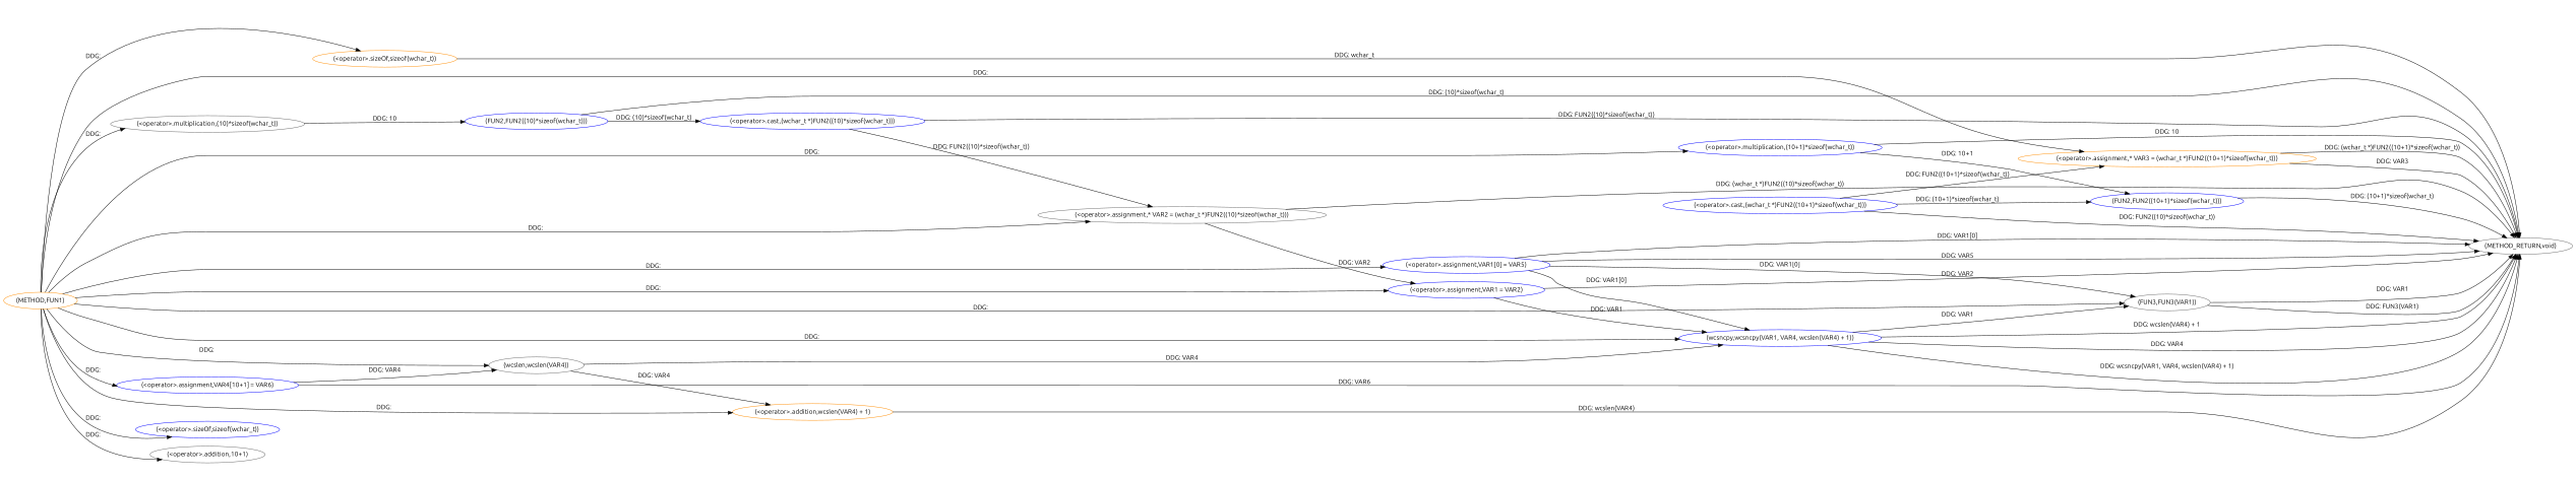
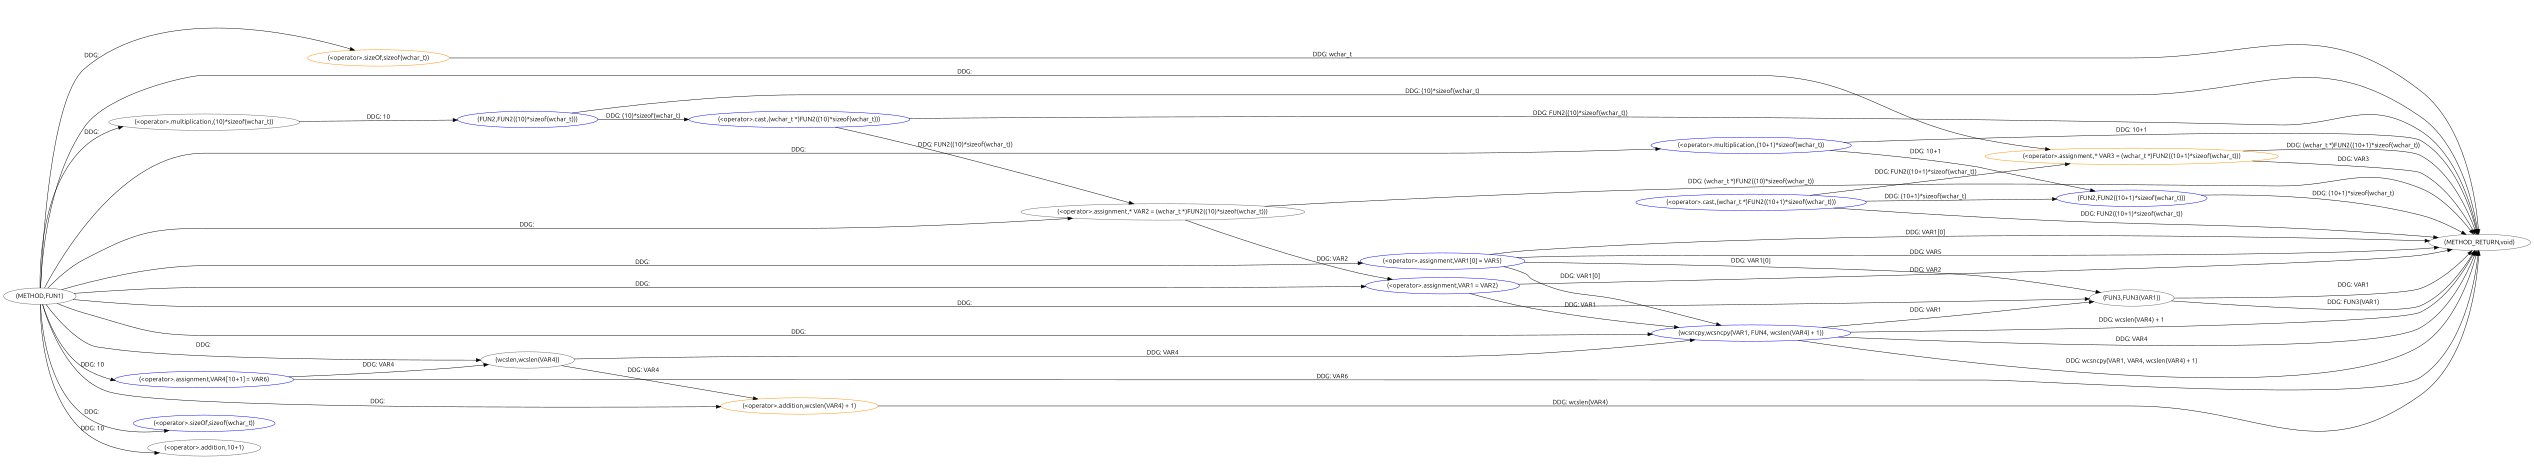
  digraph {
    fontname=Ubuntu
    rankdir=LR
    node [color=blue fontname=Ubuntu]
    edge [fontname=Ubuntu]
-   n1 [color=darkorange label="(METHOD,FUN1)"]
+   n1 [color=gray40 label="(METHOD,FUN1)"]
    n2 [color=gray40 label="(<operator>.assignment,* VAR2 = (wchar_t *)FUN2((10)*sizeof(wchar_t)))"]
    n3 [color=gray40 label="(<operator>.multiplication,(10)*sizeof(wchar_t))"]
    n4 [label="(<operator>.sizeOf,sizeof(wchar_t))"]
    n5 [color=darkorange label="(<operator>.assignment,* VAR3 = (wchar_t *)FUN2((10+1)*sizeof(wchar_t)))"]
    n6 [label="(<operator>.multiplication,(10+1)*sizeof(wchar_t))"]
    n7 [color=gray40 label="(<operator>.addition,10+1)"]
    n8 [color=darkorange label="(<operator>.sizeOf,sizeof(wchar_t))"]
    n9 [label="(<operator>.assignment,VAR1 = VAR2)"]
    n10 [label="(<operator>.assignment,VAR1[0] = VAR5)"]
    n11 [label="(<operator>.assignment,VAR4[10+1] = VAR6)"]
-   n12 [label="(wcsncpy,wcsncpy(VAR1, VAR4, wcslen(VAR4) + 1))"]
+   n12 [label="(wcsncpy,wcsncpy(VAR1, FUN4, wcslen(VAR4) + 1))"]
    n13 [color=darkorange label="(<operator>.addition,wcslen(VAR4) + 1)"]
    n14 [color=gray40 label="(wcslen,wcslen(VAR4))"]
    n15 [color=gray40 label="(FUN3,FUN3(VAR1))"]
    n16 [color=gray40 label="(METHOD_RETURN,void)"]
    n17 [label="(FUN2,FUN2((10)*sizeof(wchar_t)))"]
    n18 [label="(FUN2,FUN2((10+1)*sizeof(wchar_t)))"]
    n19 [label="(<operator>.cast,(wchar_t *)FUN2((10)*sizeof(wchar_t)))"]
    n20 [label="(<operator>.cast,(wchar_t *)FUN2((10+1)*sizeof(wchar_t)))"]
    n1 -> n2 [label="DDG: "]
    n1 -> n3 [label="DDG: "]
    n1 -> n4 [label="DDG: "]
    n1 -> n5 [label="DDG: "]
    n1 -> n6 [label="DDG: "]
-   n1 -> n7 [label="DDG: "]
+   n1 -> n7 [label="DDG: 10"]
    n1 -> n8 [label="DDG: "]
    n1 -> n9 [label="DDG: "]
    n1 -> n10 [label="DDG: "]
-   n1 -> n11 [label="DDG: "]
+   n1 -> n11 [label="DDG: 10"]
    n1 -> n12 [label="DDG: "]
    n1 -> n13 [label="DDG: "]
    n1 -> n14 [label="DDG: "]
    n1 -> n15 [label="DDG: "]
    n2 -> n9 [label="DDG: VAR2"]
    n2 -> n16 [label="DDG: (wchar_t *)FUN2((10)*sizeof(wchar_t))"]
    n3 -> n17 [label="DDG: 10"]
    n5 -> n16 [label="DDG: VAR3"]
    n5 -> n16 [label="DDG: (wchar_t *)FUN2((10+1)*sizeof(wchar_t))"]
-   n6 -> n16 [label="DDG: 10"]
+   n6 -> n16 [label="DDG: 10+1"]
    n6 -> n18 [label="DDG: 10+1"]
    n8 -> n16 [label="DDG: wchar_t"]
    n9 -> n12 [label="DDG: VAR1"]
    n9 -> n16 [label="DDG: VAR2"]
    n10 -> n12 [label="DDG: VAR1[0]"]
    n10 -> n15 [label="DDG: VAR1[0]"]
    n10 -> n16 [label="DDG: VAR5"]
    n10 -> n16 [label="DDG: VAR1[0]"]
    n11 -> n14 [label="DDG: VAR4"]
    n11 -> n16 [label="DDG: VAR6"]
    n12 -> n15 [label="DDG: VAR1"]
    n12 -> n16 [label="DDG: VAR4"]
    n12 -> n16 [label="DDG: wcsncpy(VAR1, VAR4, wcslen(VAR4) + 1)"]
    n12 -> n16 [label="DDG: wcslen(VAR4) + 1"]
    n13 -> n16 [label="DDG: wcslen(VAR4)"]
    n14 -> n12 [label="DDG: VAR4"]
    n14 -> n13 [label="DDG: VAR4"]
    n15 -> n16 [label="DDG: VAR1"]
    n15 -> n16 [label="DDG: FUN3(VAR1)"]
    n17 -> n16 [label="DDG: (10)*sizeof(wchar_t)"]
    n17 -> n19 [label="DDG: (10)*sizeof(wchar_t)"]
    n18 -> n16 [label="DDG: (10+1)*sizeof(wchar_t)"]
    n19 -> n2 [label="DDG: FUN2((10)*sizeof(wchar_t))"]
    n19 -> n16 [label="DDG: FUN2((10)*sizeof(wchar_t))"]
    n20 -> n5 [label="DDG: FUN2((10+1)*sizeof(wchar_t))"]
-   n20 -> n16 [label="DDG: FUN2((10)*sizeof(wchar_t))"]
+   n20 -> n16 [label="DDG: FUN2((10+1)*sizeof(wchar_t))"]
    n20 -> n18 [label="DDG: (10+1)*sizeof(wchar_t)"]
  }
